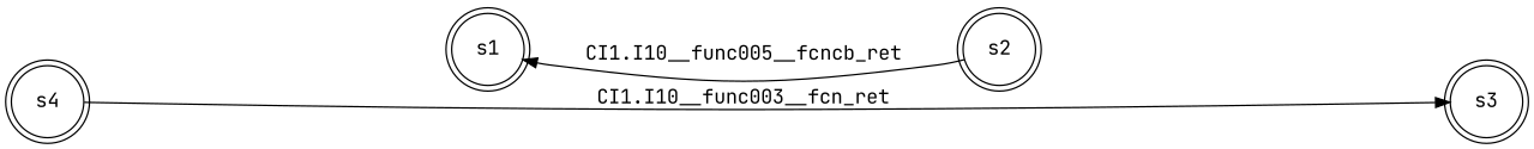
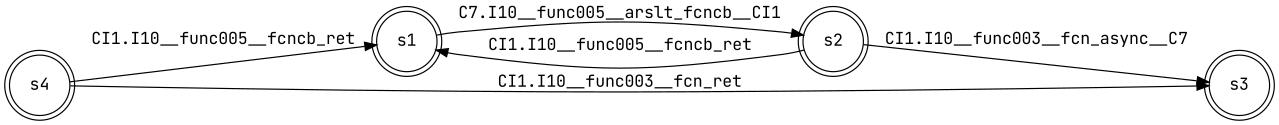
  digraph {
    fontname="JetBrains Mono"
    rankdir=LR
    node [fontname="JetBrains Mono" shape=doublecircle]
    edge [fontname="JetBrains Mono"]
    n1 [label=<s1>]
    n2 [label=<s2>]
    n3 [label=<s3>]
    n4 [label=<s4>]
+   n1 -> n2 [label=<C7.I10__func005__arslt_fcncb__CI1>]
    n2 -> n1 [label=<CI1.I10__func005__fcncb_ret>]
+   n2 -> n3 [label=<CI1.I10__func003__fcn_async__C7>]
+   n4 -> n1 [label=<CI1.I10__func005__fcncb_ret>]
    n4 -> n3 [label=<CI1.I10__func003__fcn_ret>]
  }
